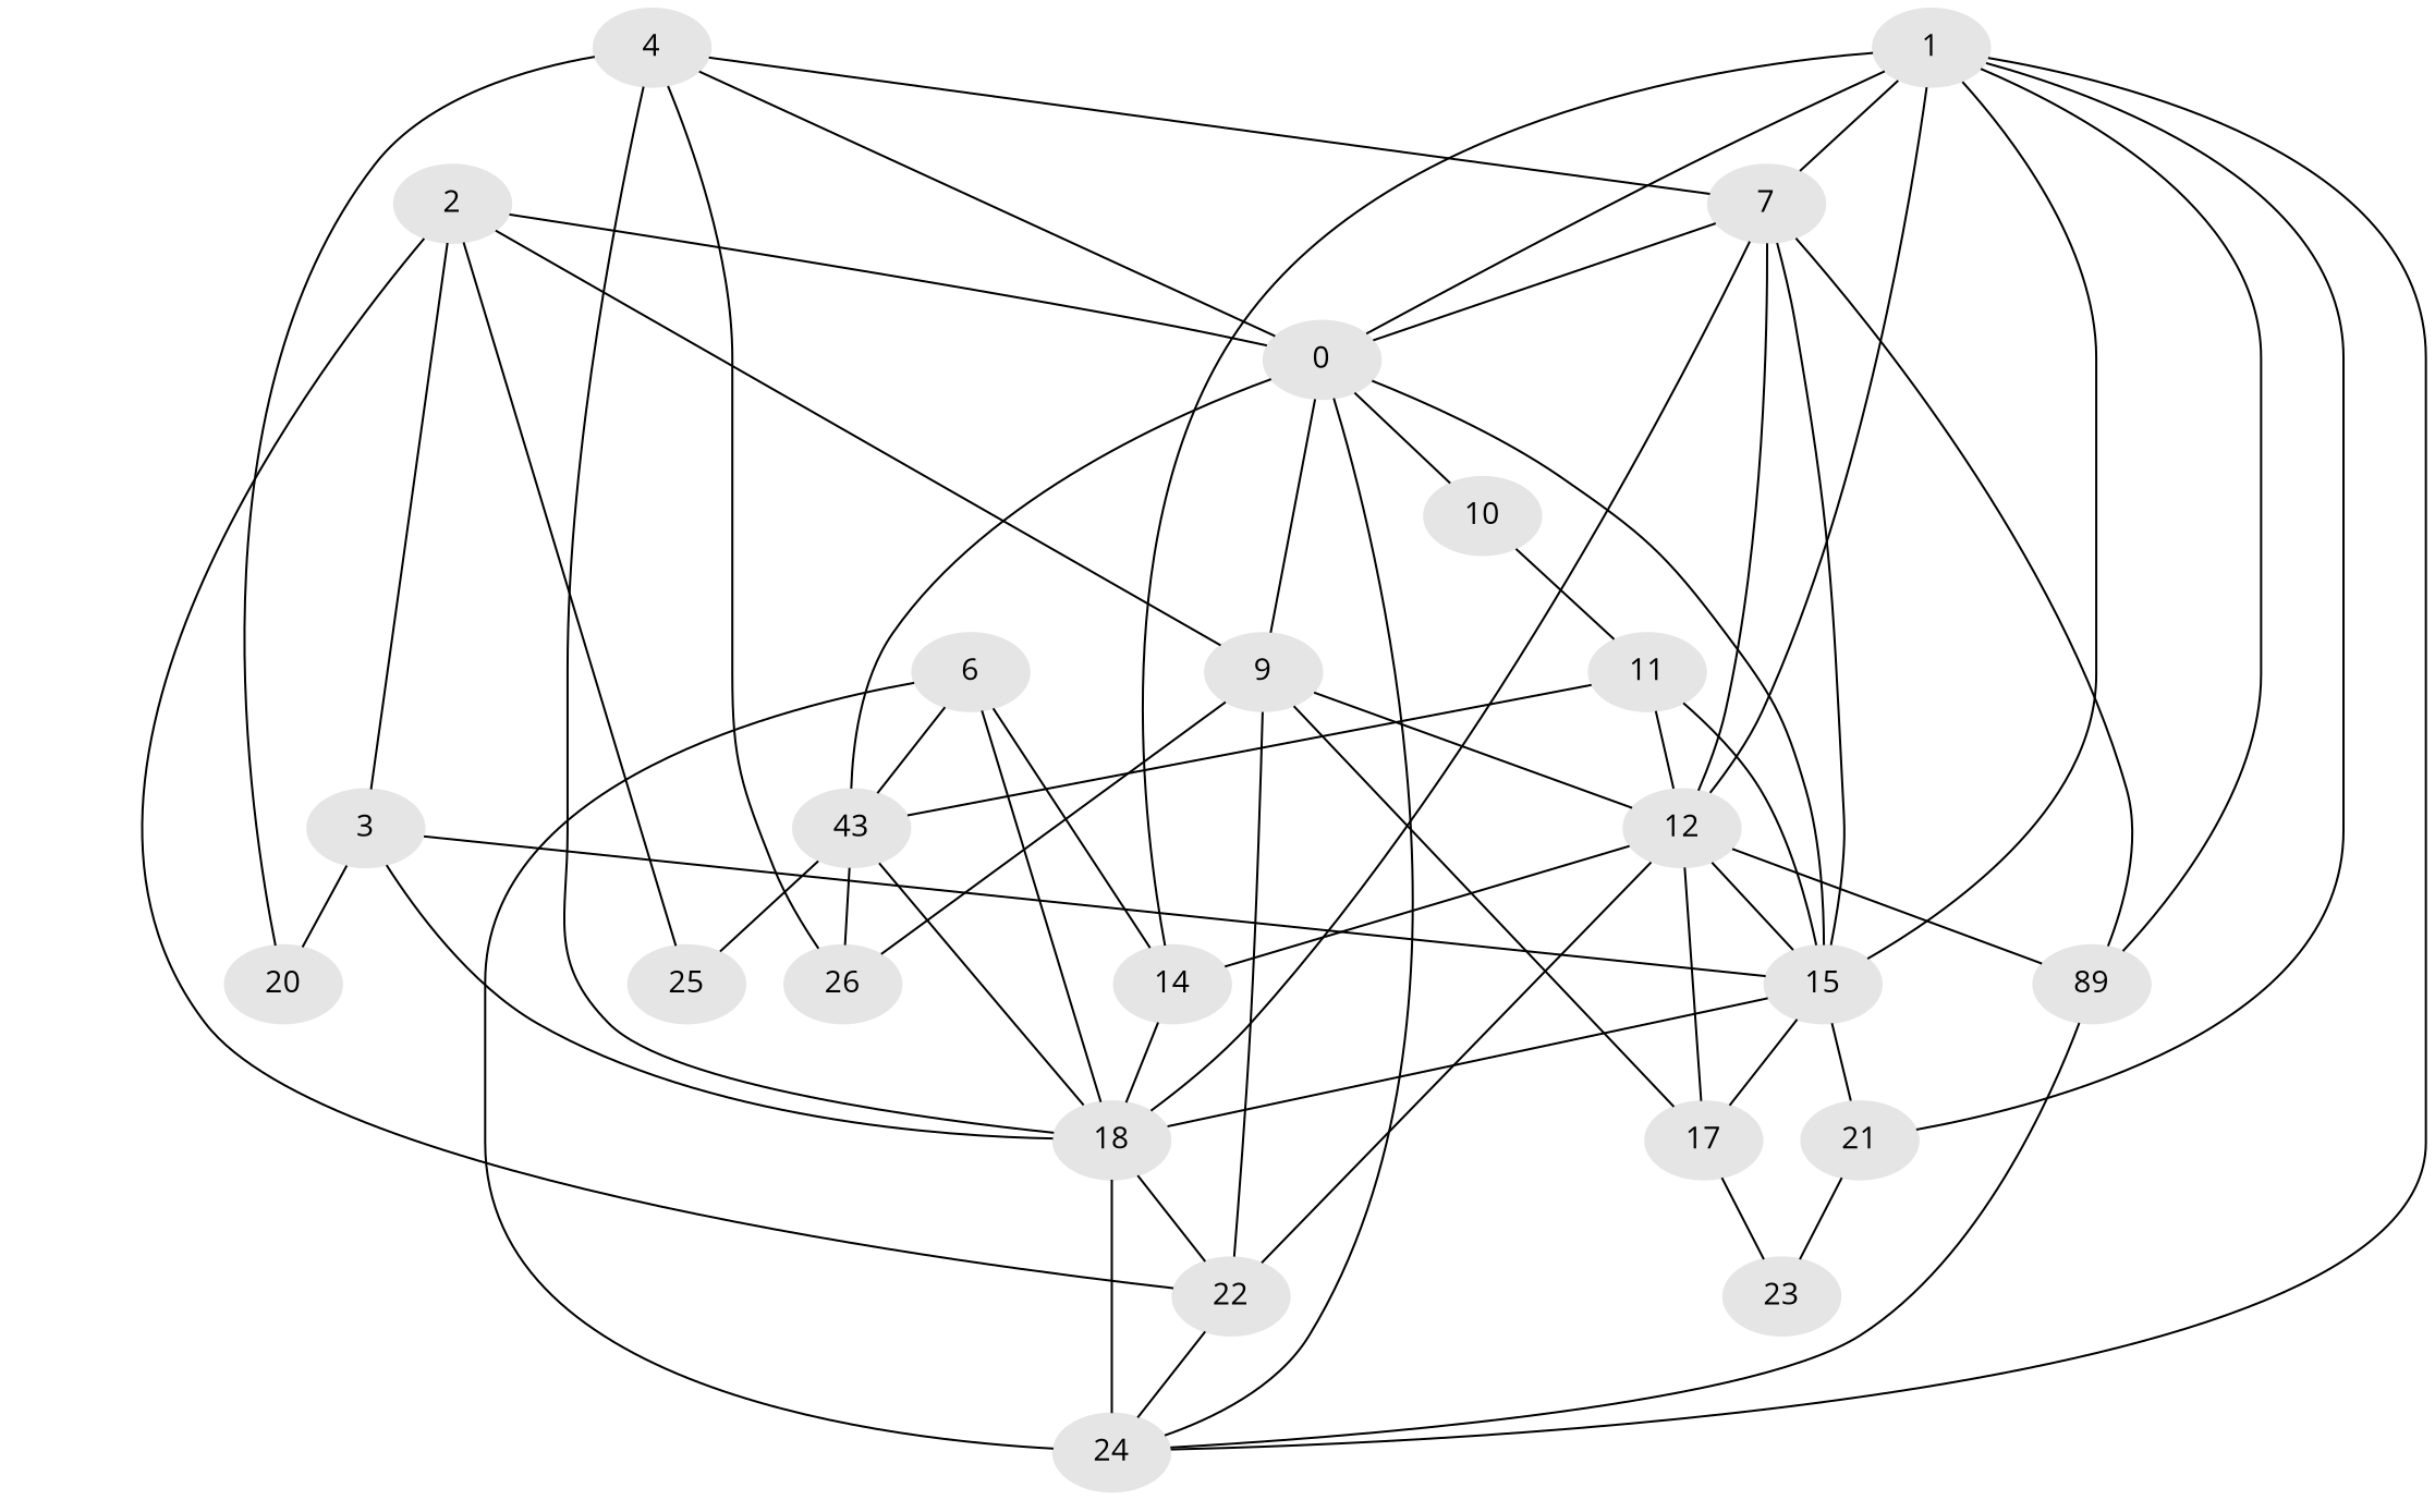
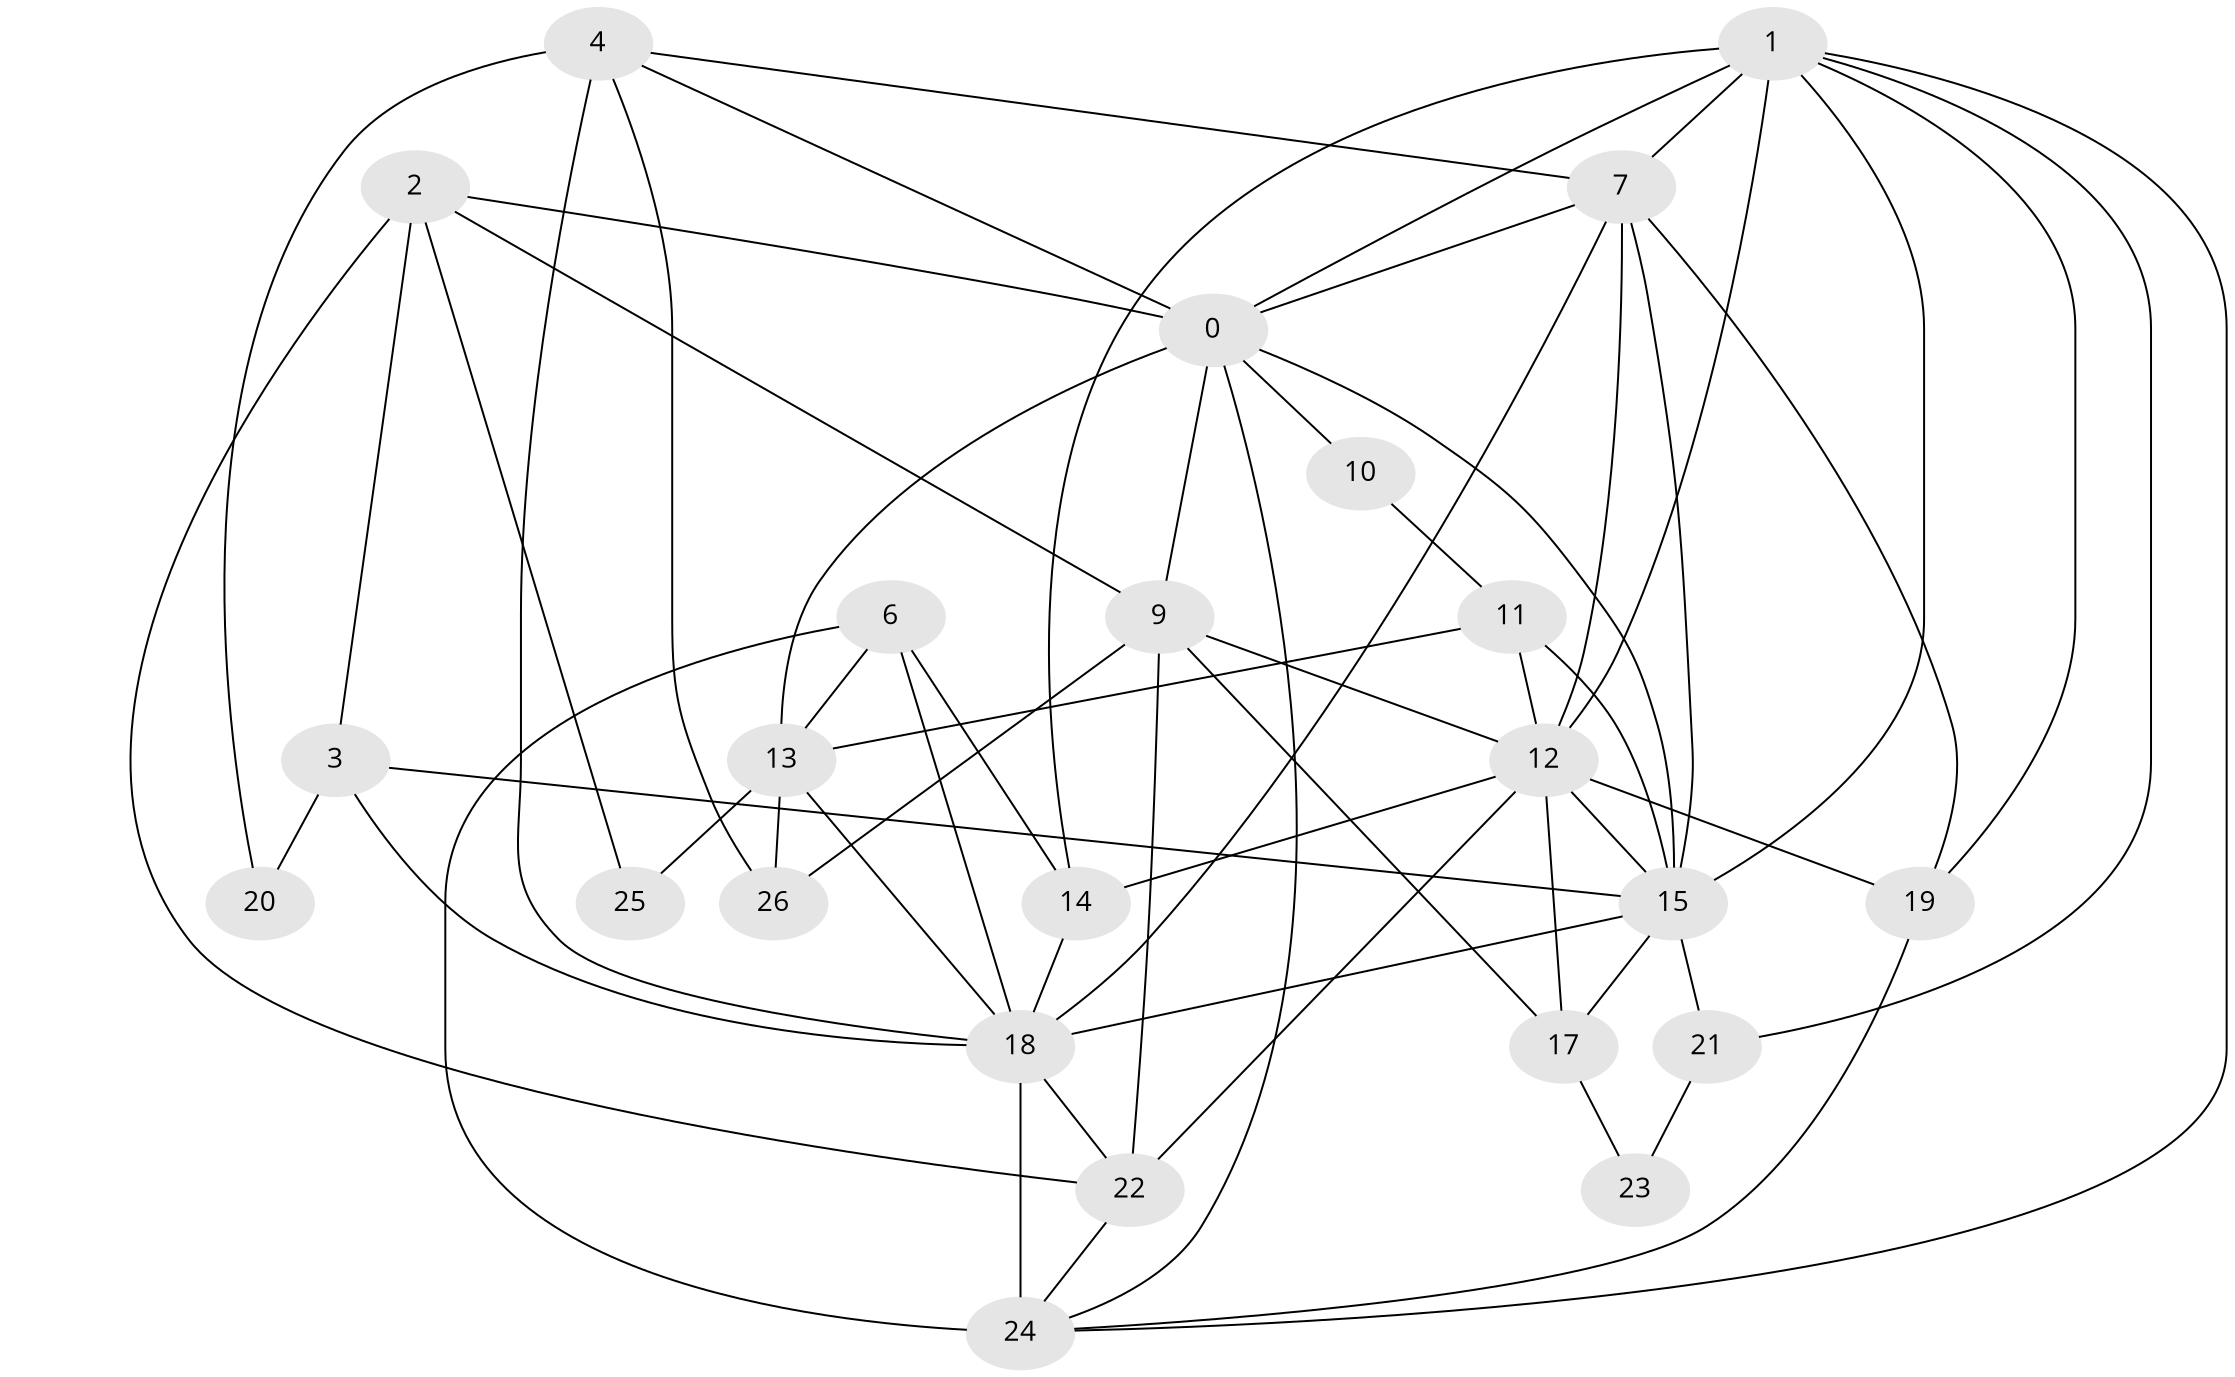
  graph {
    fontname="Open Sans"
    node [color=gray90 fontname="Open Sans" style=filled]
    edge [fontname="Open Sans" weight=1.0]
    1
    7
    n3 [label=0]
    12
    14
    15
-   19 [label=89]
+   19
    21
    24
    18
    9
    10
-   13 [label=43]
+   13
    22
    17
    23
    2
    3
    25
    20
    26
    4
    11
    6
    1 -- 7
    1 -- n3
    1 -- 12 [weight=2.0]
    1 -- 14 [weight=2.0]
    1 -- 15 [weight=2.0]
    1 -- 19
    1 -- 21
    1 -- 24
    7 -- n3
    7 -- 12 [weight=2.0]
    7 -- 15
    7 -- 19
    7 -- 18 [weight=2.0]
    n3 -- 15
    n3 -- 24
    n3 -- 9 [weight=2.0]
    n3 -- 10
    n3 -- 13
    12 -- 14 [weight=2.0]
    12 -- 15
    12 -- 19
    12 -- 22
    12 -- 17
    14 -- 18
    15 -- 21
    15 -- 18
    15 -- 17
    19 -- 24
    21 -- 23
    18 -- 24 [weight=3.0]
    18 -- 22
    9 -- 12 [weight=3.0]
    9 -- 22
    9 -- 17
    9 -- 26 [weight=2.0]
    10 -- 11
    13 -- 18
    13 -- 25
    13 -- 26
    22 -- 24
    17 -- 23
    2 -- n3
    2 -- 9
    2 -- 22
    2 -- 3
    2 -- 25
    3 -- 15 [weight=3.0]
    3 -- 18
    3 -- 20
    4 -- 7
    4 -- n3
    4 -- 18 [weight=2.0]
    4 -- 20
    4 -- 26
    11 -- 12
    11 -- 15
    11 -- 13
    6 -- 14
    6 -- 24 [weight=3.0]
    6 -- 18
    6 -- 13
  }
